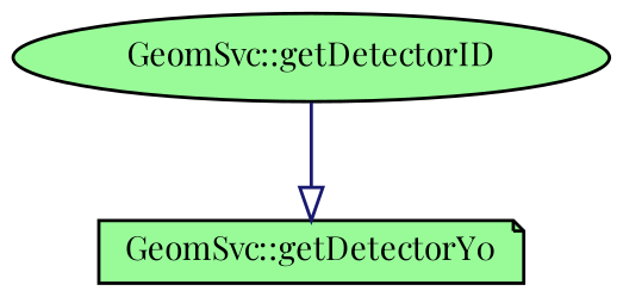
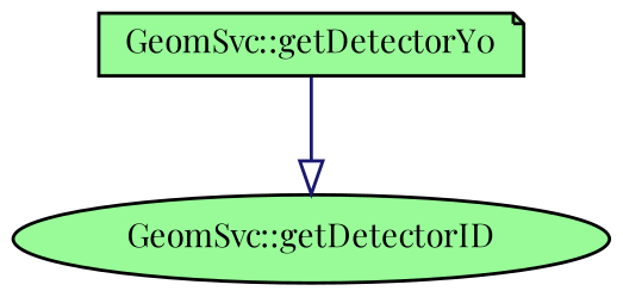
  digraph {
    rankdir=TB
    fontname="Playfair Display"
    node [color=black fillcolor=palegreen fontname="Playfair Display" fontsize=10 style=filled]
    n1 [fontcolor=black height=0.2 label="GeomSvc::getDetectorY0" shape=note width=0.4]
    n2 [height=0.2 label="GeomSvc::getDetectorID" shape=ellipse width=0.4]
-   n2 -> n1 [color=midnightblue fontname="Playfair Display" fontsize=10 labelfontname=FreeSans labelfontsize=10 style=solid arrowhead=onormal]
+   n1 -> n2 [color=midnightblue fontname="Playfair Display" fontsize=10 labelfontname=FreeSans labelfontsize=10 style=solid arrowhead=onormal]
  }
